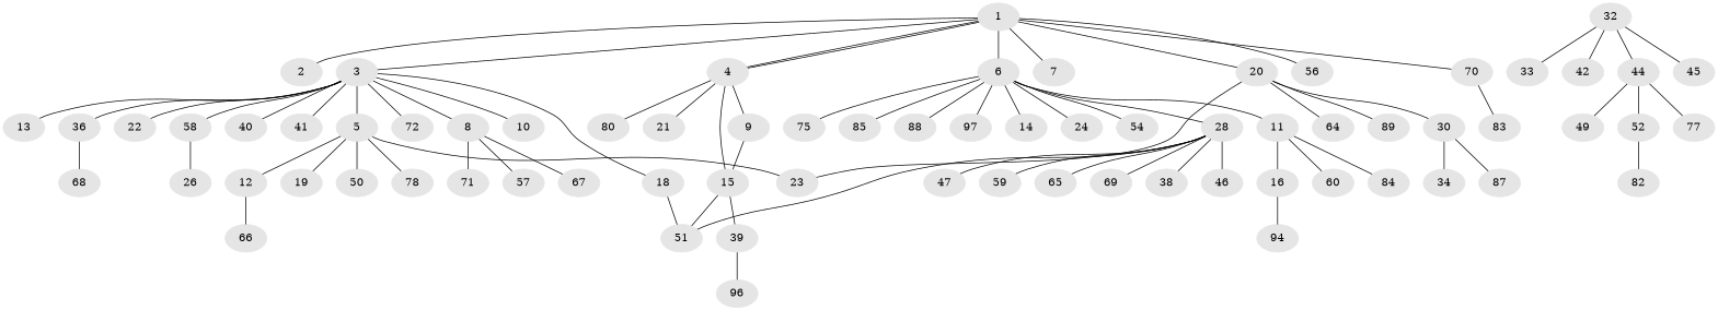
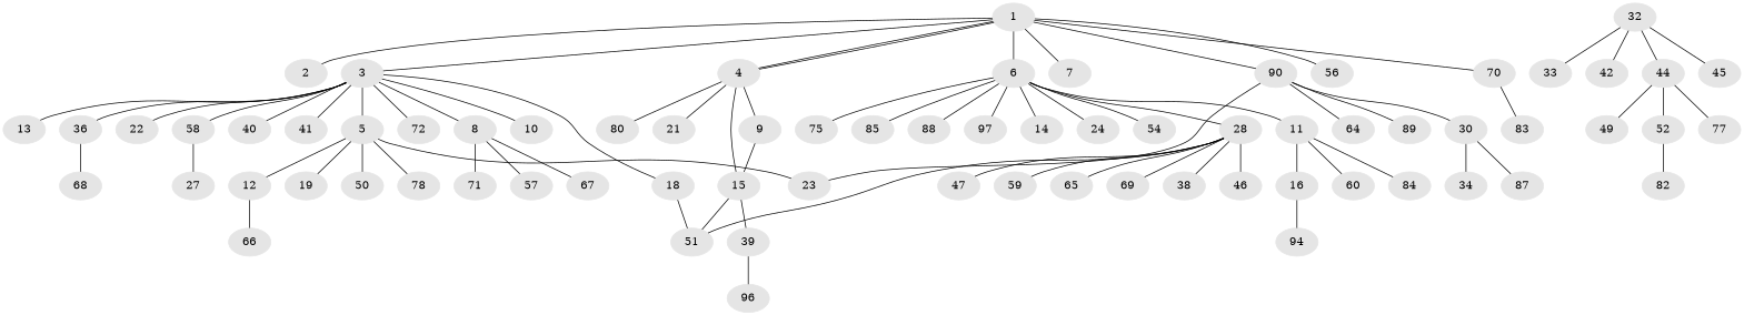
  graph {
    node [color=gray90 style=filled]
    1 [super="+76"]
    2
    3 [super="+17"]
    4 [super="+95"]
    6 [super="+29"]
    7
-   20 [super="+43"]
+   20 [super="+43" label=90]
    56
    70 [super="+90"]
    5 [super="+91"]
    8 [super="+63"]
    10
    13
    18 [super="+48"]
    22 [super="+81"]
    36
    40
    41 [super="+93"]
    58
    72 [super="+74"]
    9
    15 [super="+35"]
    21 [super="+86"]
    80
    11 [super="+25"]
    14
    24
    28 [super="+31"]
    54
    75 [super="+79"]
    85
    88
    97
    23
    30
    64
    89
    83
    12 [super="+73"]
    19
    50
    78
    57
    67 [super="+92"]
    71
    51
    68
-   27 [label=26]
+   27
    39 [super="+61"]
    66
    16
    60
    84
    38
    46
    47
    59
    65
    69
    94
    96
    34 [super="+55"]
    87 [super="+98"]
    32 [super="+37"]
    33
    42
    44 [super="+53"]
    45
    49
    52 [super="+62"]
    77
    82
    1 -- 2
    1 -- 3
    1 -- 4
    1 -- 4
    1 -- 6
    1 -- 7
    1 -- 20
    1 -- 56
    1 -- 70
    3 -- 5
    3 -- 8
    3 -- 10
    3 -- 13
    3 -- 18
    3 -- 22
    3 -- 36
    3 -- 40
    3 -- 41
    3 -- 58
    3 -- 72
    4 -- 9
    4 -- 15
    4 -- 21
    4 -- 80
    6 -- 11
    6 -- 14
    6 -- 24
    6 -- 28
    6 -- 54
    6 -- 75
    6 -- 85
    6 -- 88
    6 -- 97
    20 -- 23
    20 -- 30
    20 -- 64
    20 -- 89
    70 -- 83
    5 -- 23
    5 -- 12
    5 -- 19
    5 -- 50
    5 -- 78
    8 -- 57
    8 -- 67
    8 -- 71
    18 -- 51
    36 -- 68
    58 -- 27
    9 -- 15
    15 -- 51
    15 -- 39
    11 -- 16
    11 -- 60
    11 -- 84
    28 -- 51
    28 -- 38
    28 -- 46
    28 -- 47
    28 -- 59
    28 -- 65
    28 -- 69
    30 -- 34
    30 -- 87
    12 -- 66
    39 -- 96
    16 -- 94
    32 -- 33
    32 -- 42
    32 -- 44
    32 -- 45
    44 -- 49
    44 -- 52
    44 -- 77
    52 -- 82
  }
